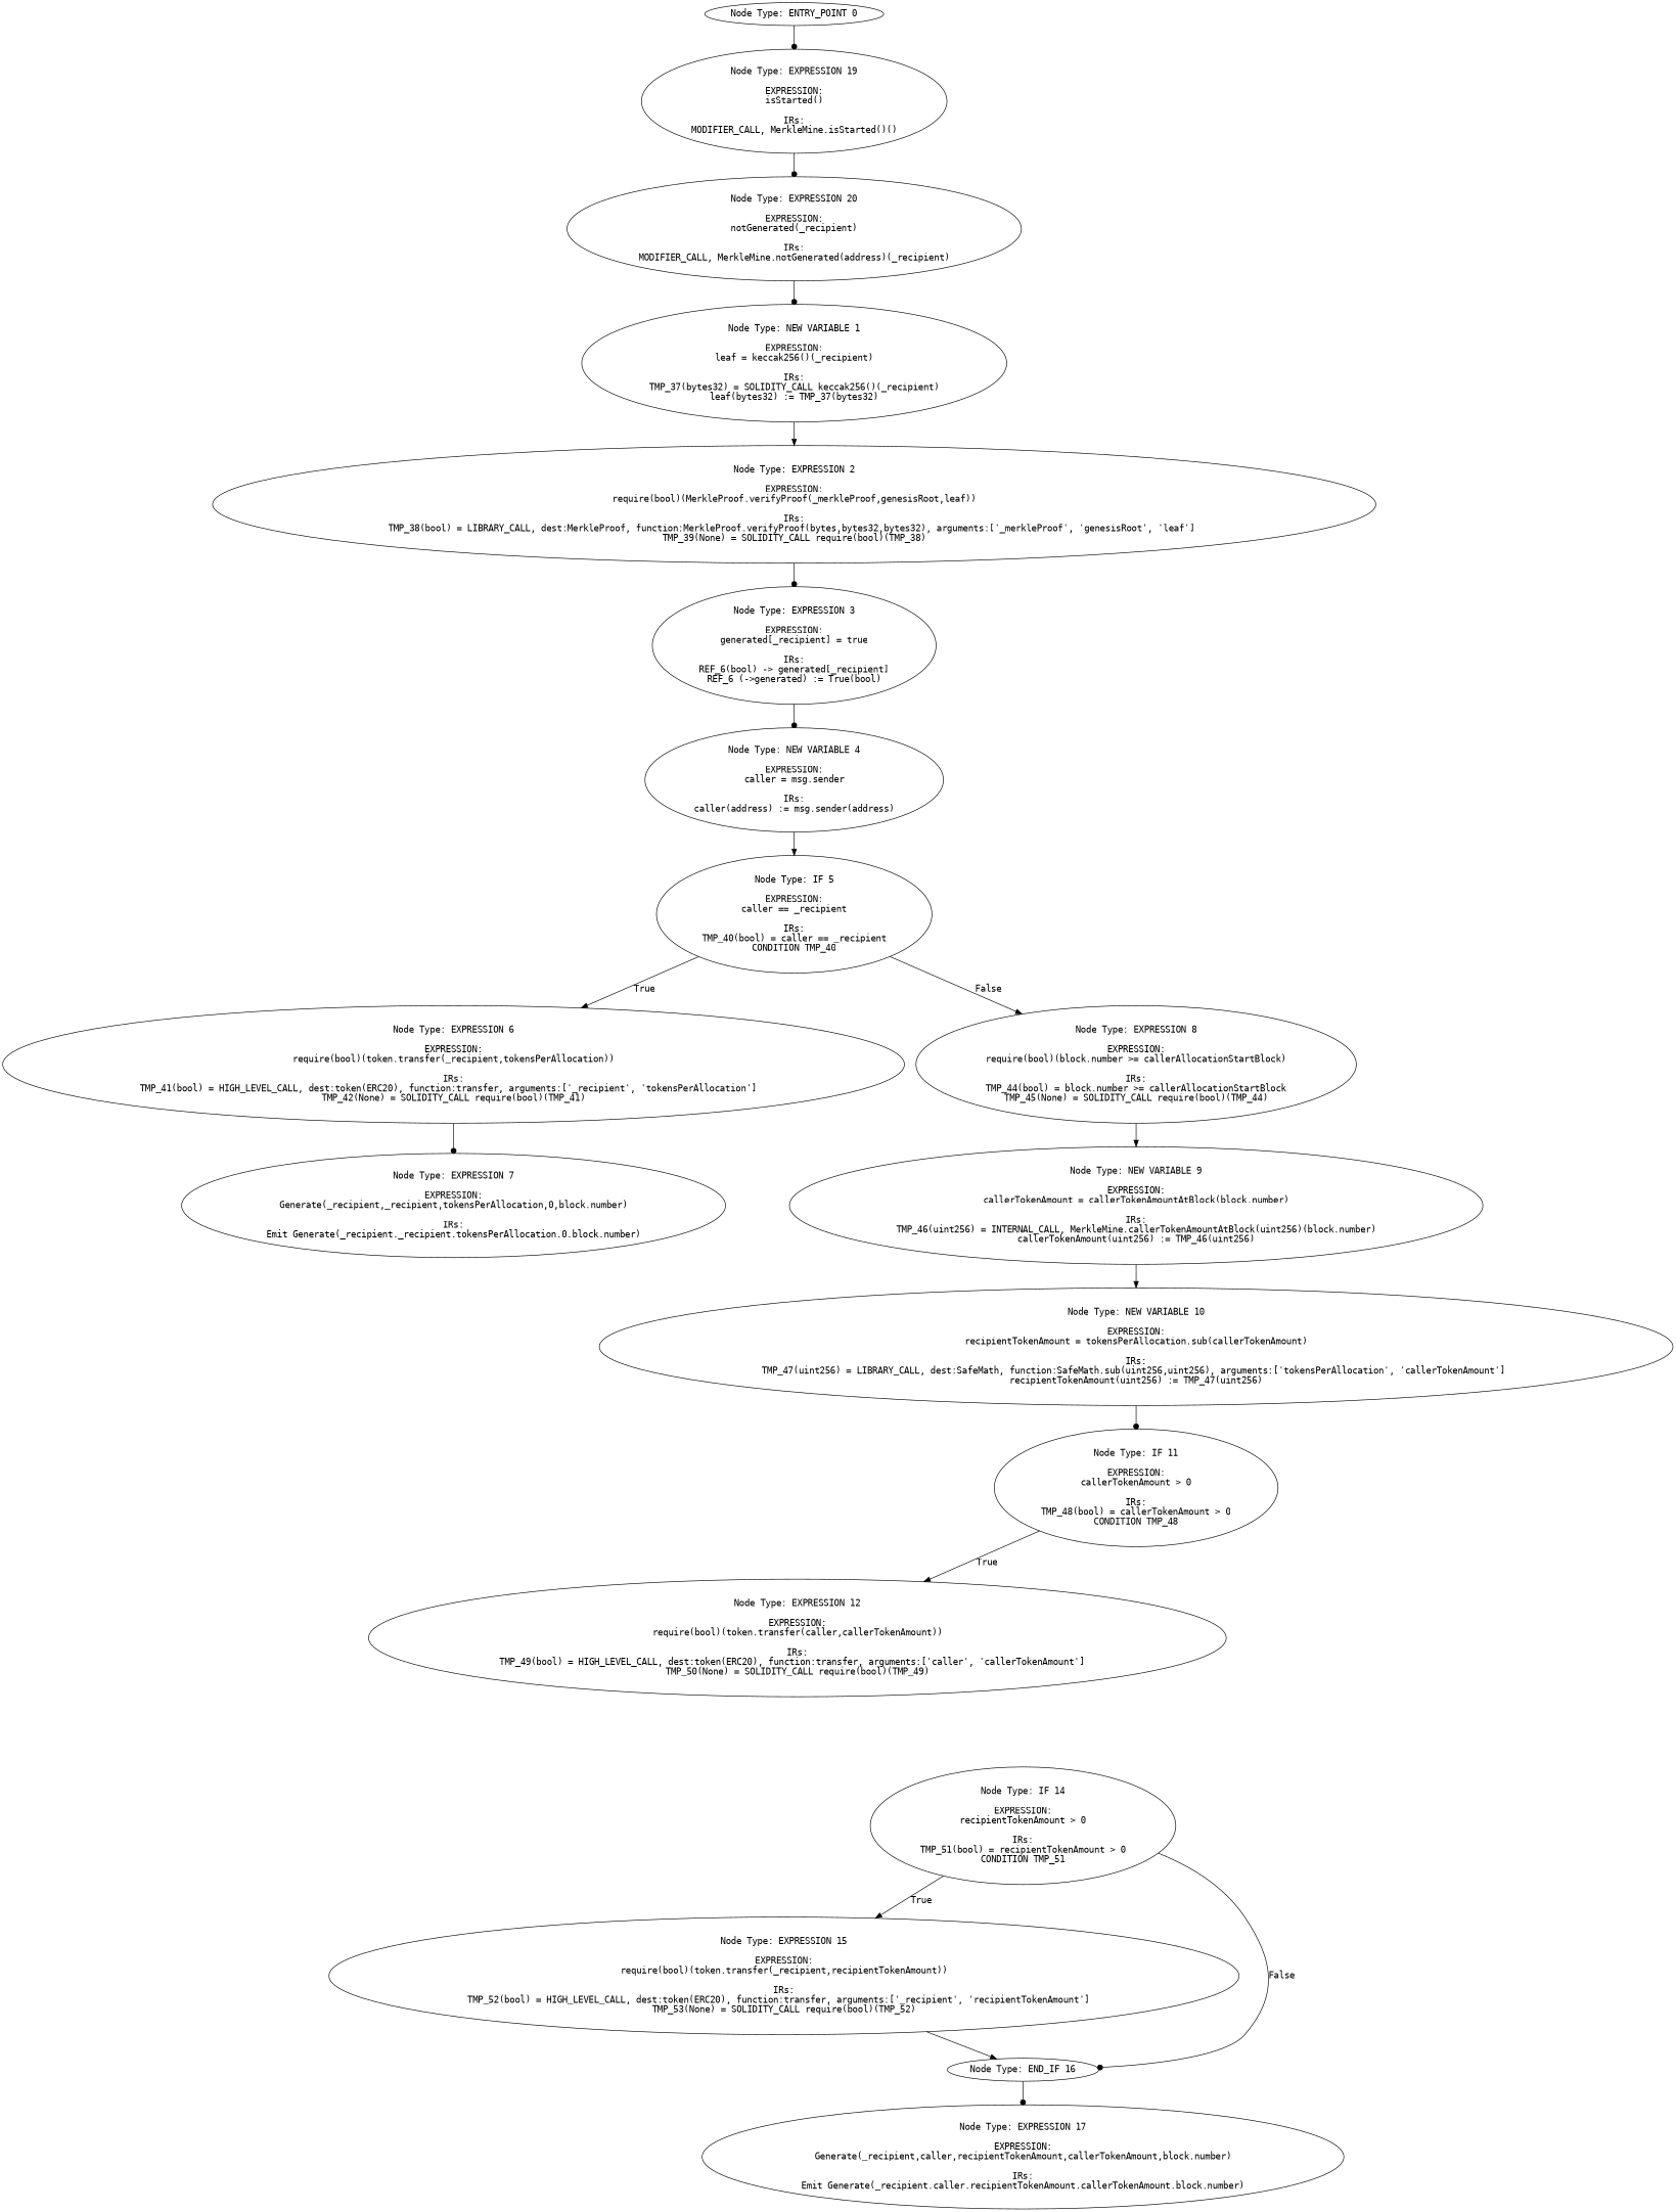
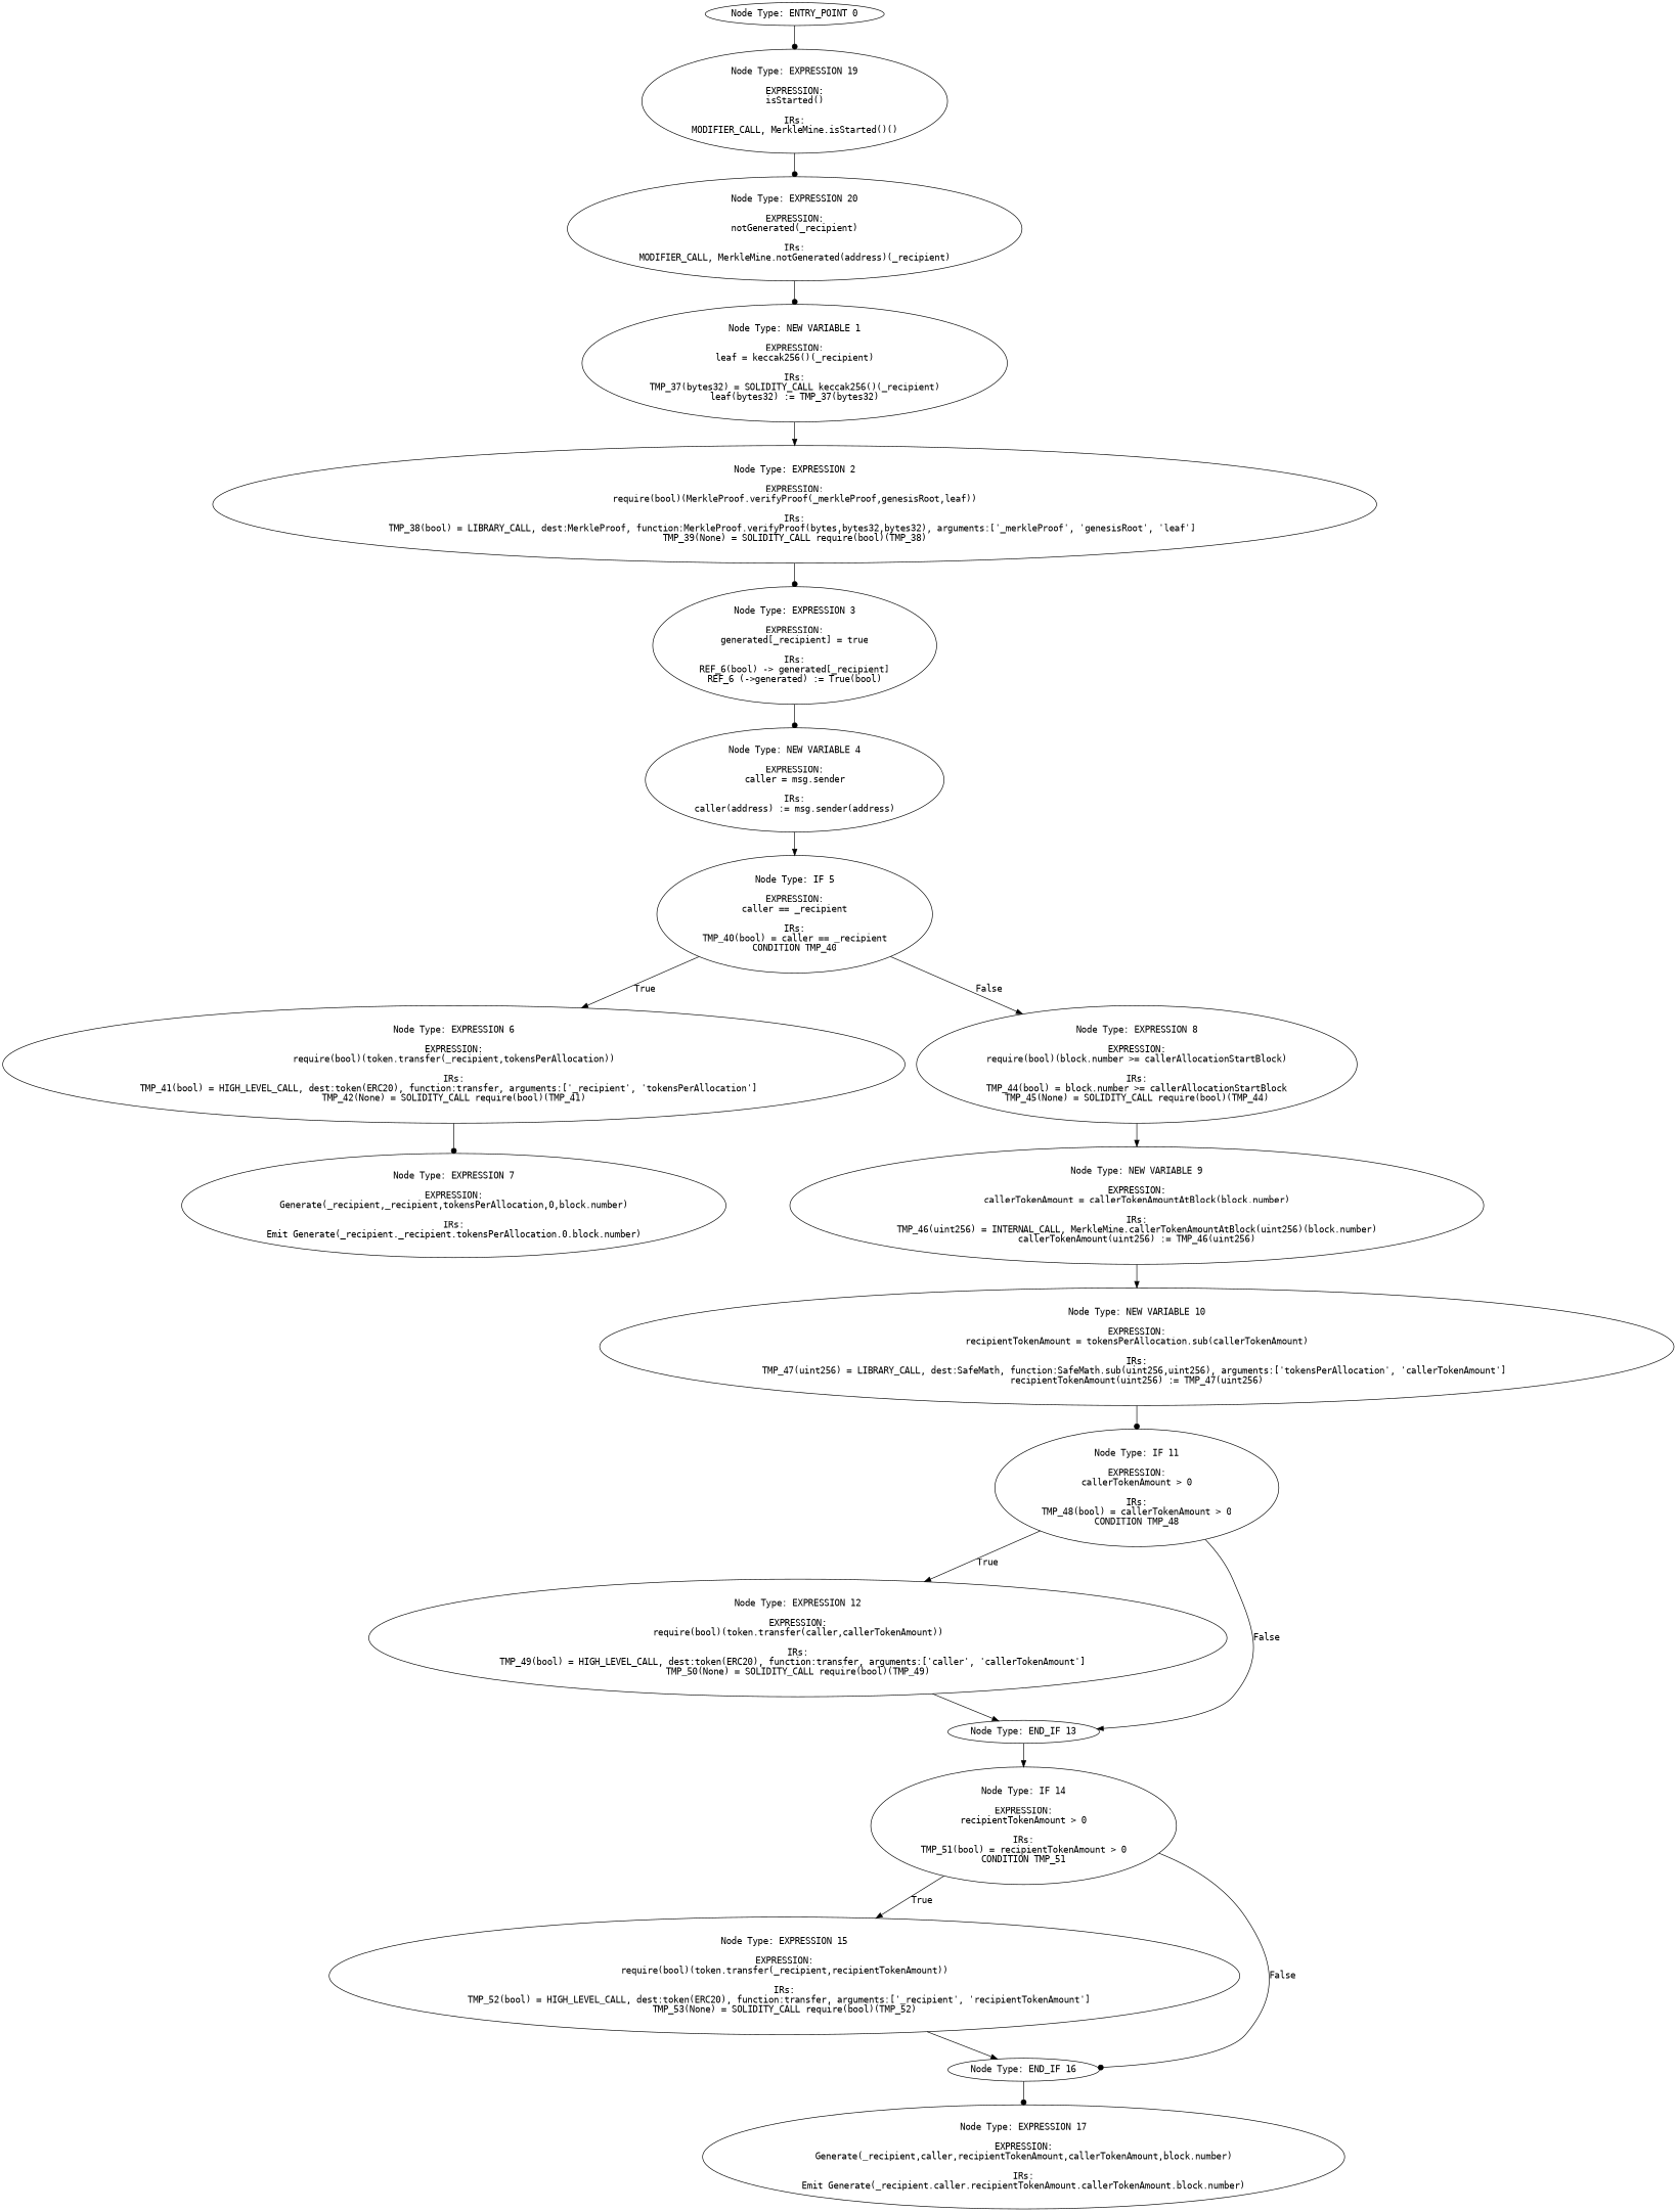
  digraph {
    fontname="DejaVu Sans Mono"
    node [fontname="DejaVu Sans Mono"]
    edge [arrowhead=normal fontname="DejaVu Sans Mono"]
    n1 [label="Node Type: ENTRY_POINT 0\n"]
    n2 [label="Node Type: EXPRESSION 19\n\nEXPRESSION:\nisStarted()\n\nIRs:\nMODIFIER_CALL, MerkleMine.isStarted()()"]
    n3 [label="Node Type: EXPRESSION 20\n\nEXPRESSION:\nnotGenerated(_recipient)\n\nIRs:\nMODIFIER_CALL, MerkleMine.notGenerated(address)(_recipient)"]
    n4 [label="Node Type: NEW VARIABLE 1\n\nEXPRESSION:\nleaf = keccak256()(_recipient)\n\nIRs:\nTMP_37(bytes32) = SOLIDITY_CALL keccak256()(_recipient)\nleaf(bytes32) := TMP_37(bytes32)"]
    n5 [label="Node Type: EXPRESSION 2\n\nEXPRESSION:\nrequire(bool)(MerkleProof.verifyProof(_merkleProof,genesisRoot,leaf))\n\nIRs:\nTMP_38(bool) = LIBRARY_CALL, dest:MerkleProof, function:MerkleProof.verifyProof(bytes,bytes32,bytes32), arguments:['_merkleProof', 'genesisRoot', 'leaf'] \nTMP_39(None) = SOLIDITY_CALL require(bool)(TMP_38)"]
    n6 [label="Node Type: EXPRESSION 3\n\nEXPRESSION:\ngenerated[_recipient] = true\n\nIRs:\nREF_6(bool) -> generated[_recipient]\nREF_6 (->generated) := True(bool)"]
    n7 [label="Node Type: NEW VARIABLE 4\n\nEXPRESSION:\ncaller = msg.sender\n\nIRs:\ncaller(address) := msg.sender(address)"]
    n8 [label="Node Type: IF 5\n\nEXPRESSION:\ncaller == _recipient\n\nIRs:\nTMP_40(bool) = caller == _recipient\nCONDITION TMP_40"]
    n9 [label="Node Type: EXPRESSION 6\n\nEXPRESSION:\nrequire(bool)(token.transfer(_recipient,tokensPerAllocation))\n\nIRs:\nTMP_41(bool) = HIGH_LEVEL_CALL, dest:token(ERC20), function:transfer, arguments:['_recipient', 'tokensPerAllocation']  \nTMP_42(None) = SOLIDITY_CALL require(bool)(TMP_41)"]
    n10 [label="Node Type: EXPRESSION 8\n\nEXPRESSION:\nrequire(bool)(block.number >= callerAllocationStartBlock)\n\nIRs:\nTMP_44(bool) = block.number >= callerAllocationStartBlock\nTMP_45(None) = SOLIDITY_CALL require(bool)(TMP_44)"]
    n11 [label="Node Type: EXPRESSION 7\n\nEXPRESSION:\nGenerate(_recipient,_recipient,tokensPerAllocation,0,block.number)\n\nIRs:\nEmit Generate(_recipient._recipient.tokensPerAllocation.0.block.number)"]
    n12 [label="Node Type: NEW VARIABLE 9\n\nEXPRESSION:\ncallerTokenAmount = callerTokenAmountAtBlock(block.number)\n\nIRs:\nTMP_46(uint256) = INTERNAL_CALL, MerkleMine.callerTokenAmountAtBlock(uint256)(block.number)\ncallerTokenAmount(uint256) := TMP_46(uint256)"]
    n13 [label="Node Type: NEW VARIABLE 10\n\nEXPRESSION:\nrecipientTokenAmount = tokensPerAllocation.sub(callerTokenAmount)\n\nIRs:\nTMP_47(uint256) = LIBRARY_CALL, dest:SafeMath, function:SafeMath.sub(uint256,uint256), arguments:['tokensPerAllocation', 'callerTokenAmount'] \nrecipientTokenAmount(uint256) := TMP_47(uint256)"]
    n14 [label="Node Type: IF 11\n\nEXPRESSION:\ncallerTokenAmount > 0\n\nIRs:\nTMP_48(bool) = callerTokenAmount > 0\nCONDITION TMP_48"]
    n15 [label="Node Type: EXPRESSION 12\n\nEXPRESSION:\nrequire(bool)(token.transfer(caller,callerTokenAmount))\n\nIRs:\nTMP_49(bool) = HIGH_LEVEL_CALL, dest:token(ERC20), function:transfer, arguments:['caller', 'callerTokenAmount']  \nTMP_50(None) = SOLIDITY_CALL require(bool)(TMP_49)"]
+   n16 [label="Node Type: END_IF 13\n"]
    n17 [label="Node Type: IF 14\n\nEXPRESSION:\nrecipientTokenAmount > 0\n\nIRs:\nTMP_51(bool) = recipientTokenAmount > 0\nCONDITION TMP_51"]
    n18 [label="Node Type: EXPRESSION 15\n\nEXPRESSION:\nrequire(bool)(token.transfer(_recipient,recipientTokenAmount))\n\nIRs:\nTMP_52(bool) = HIGH_LEVEL_CALL, dest:token(ERC20), function:transfer, arguments:['_recipient', 'recipientTokenAmount']  \nTMP_53(None) = SOLIDITY_CALL require(bool)(TMP_52)"]
    n19 [label="Node Type: END_IF 16\n"]
    n20 [label="Node Type: EXPRESSION 17\n\nEXPRESSION:\nGenerate(_recipient,caller,recipientTokenAmount,callerTokenAmount,block.number)\n\nIRs:\nEmit Generate(_recipient.caller.recipientTokenAmount.callerTokenAmount.block.number)"]
    n1 -> n2 [arrowhead=dot]
    n2 -> n3 [arrowhead=dot]
    n3 -> n4 [arrowhead=dot]
    n4 -> n5
    n5 -> n6 [arrowhead=dot]
    n6 -> n7 [arrowhead=dot]
    n7 -> n8
    n8 -> n9 [label=True]
    n8 -> n10 [label=False]
    n9 -> n11 [arrowhead=dot]
    n10 -> n12
    n12 -> n13
    n13 -> n14 [arrowhead=dot]
    n14 -> n15 [label=True]
+   n14 -> n16 [label=False]
+   n15 -> n16
+   n16 -> n17
    n17 -> n18 [label=True]
    n17 -> n19 [arrowhead=dot label=False]
    n18 -> n19
    n19 -> n20 [arrowhead=dot]
  }
